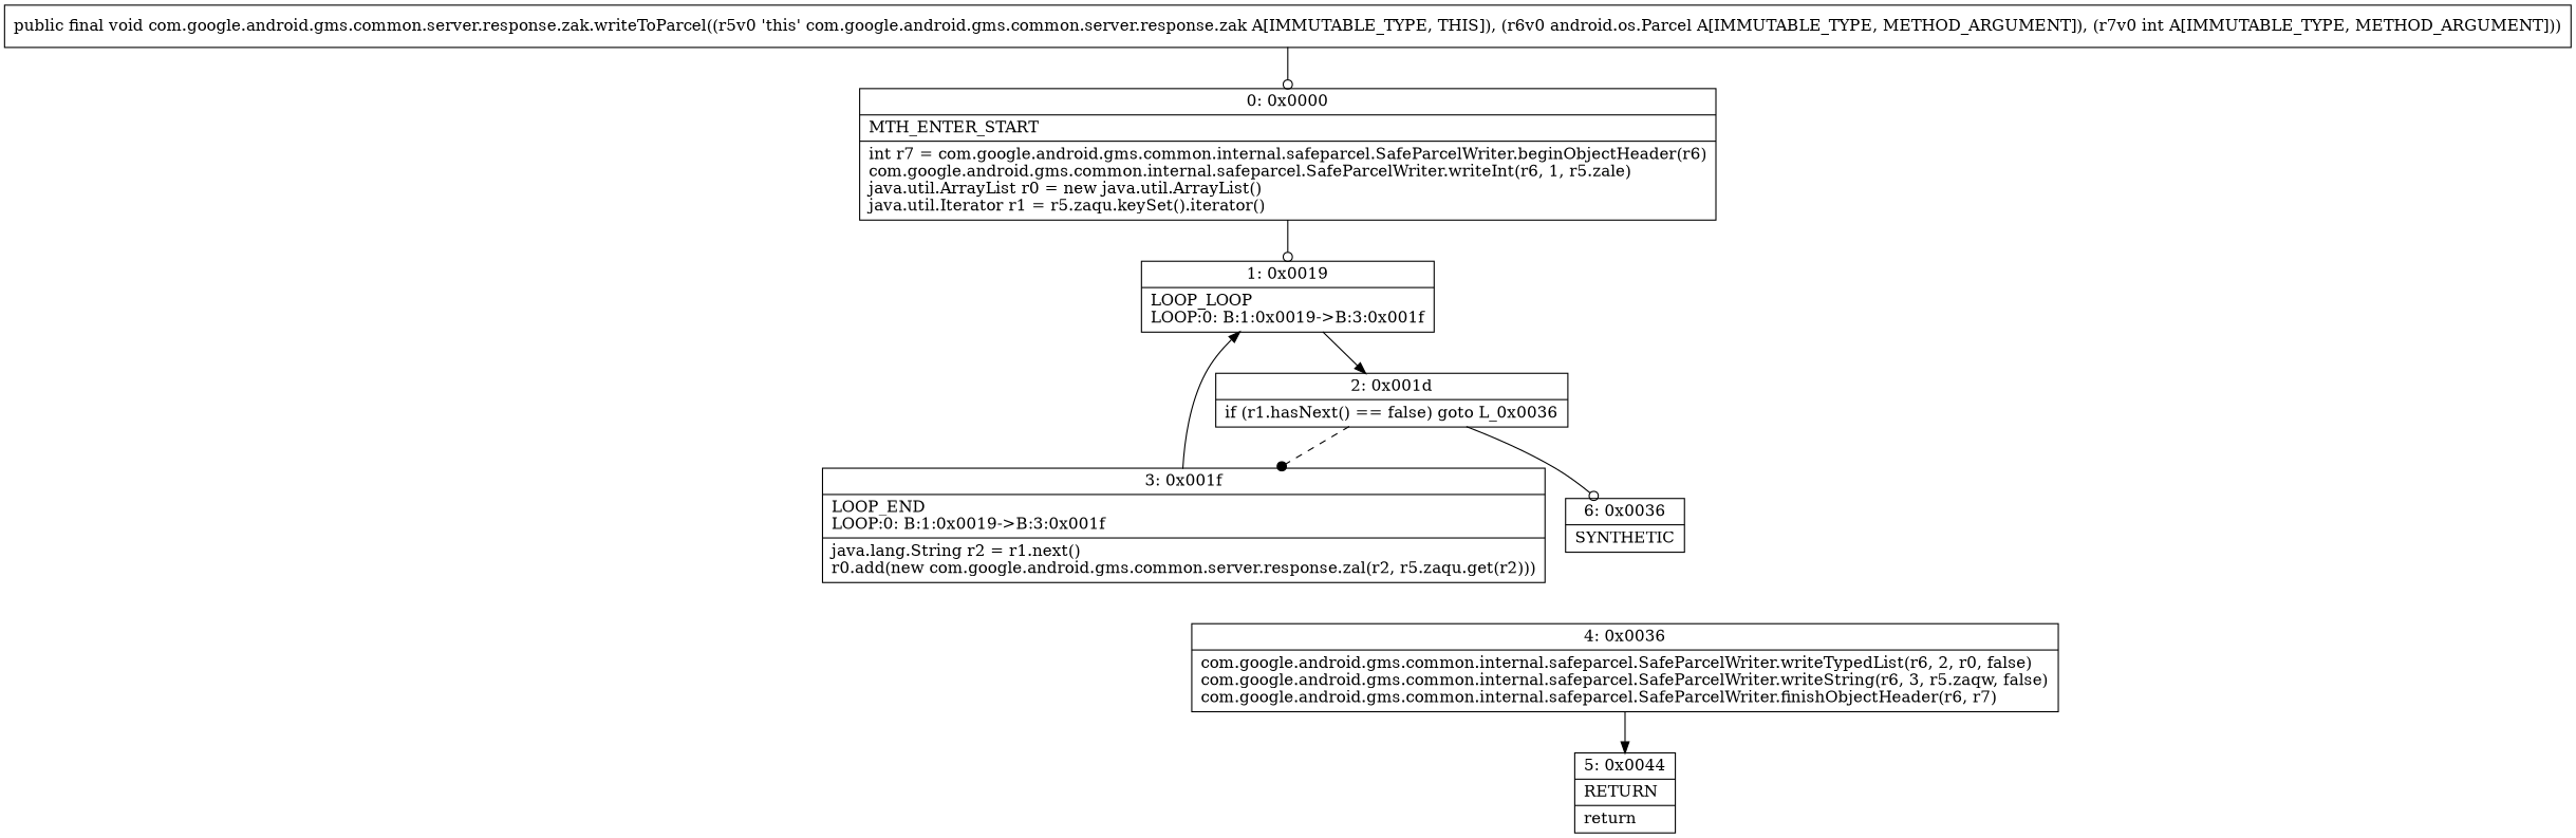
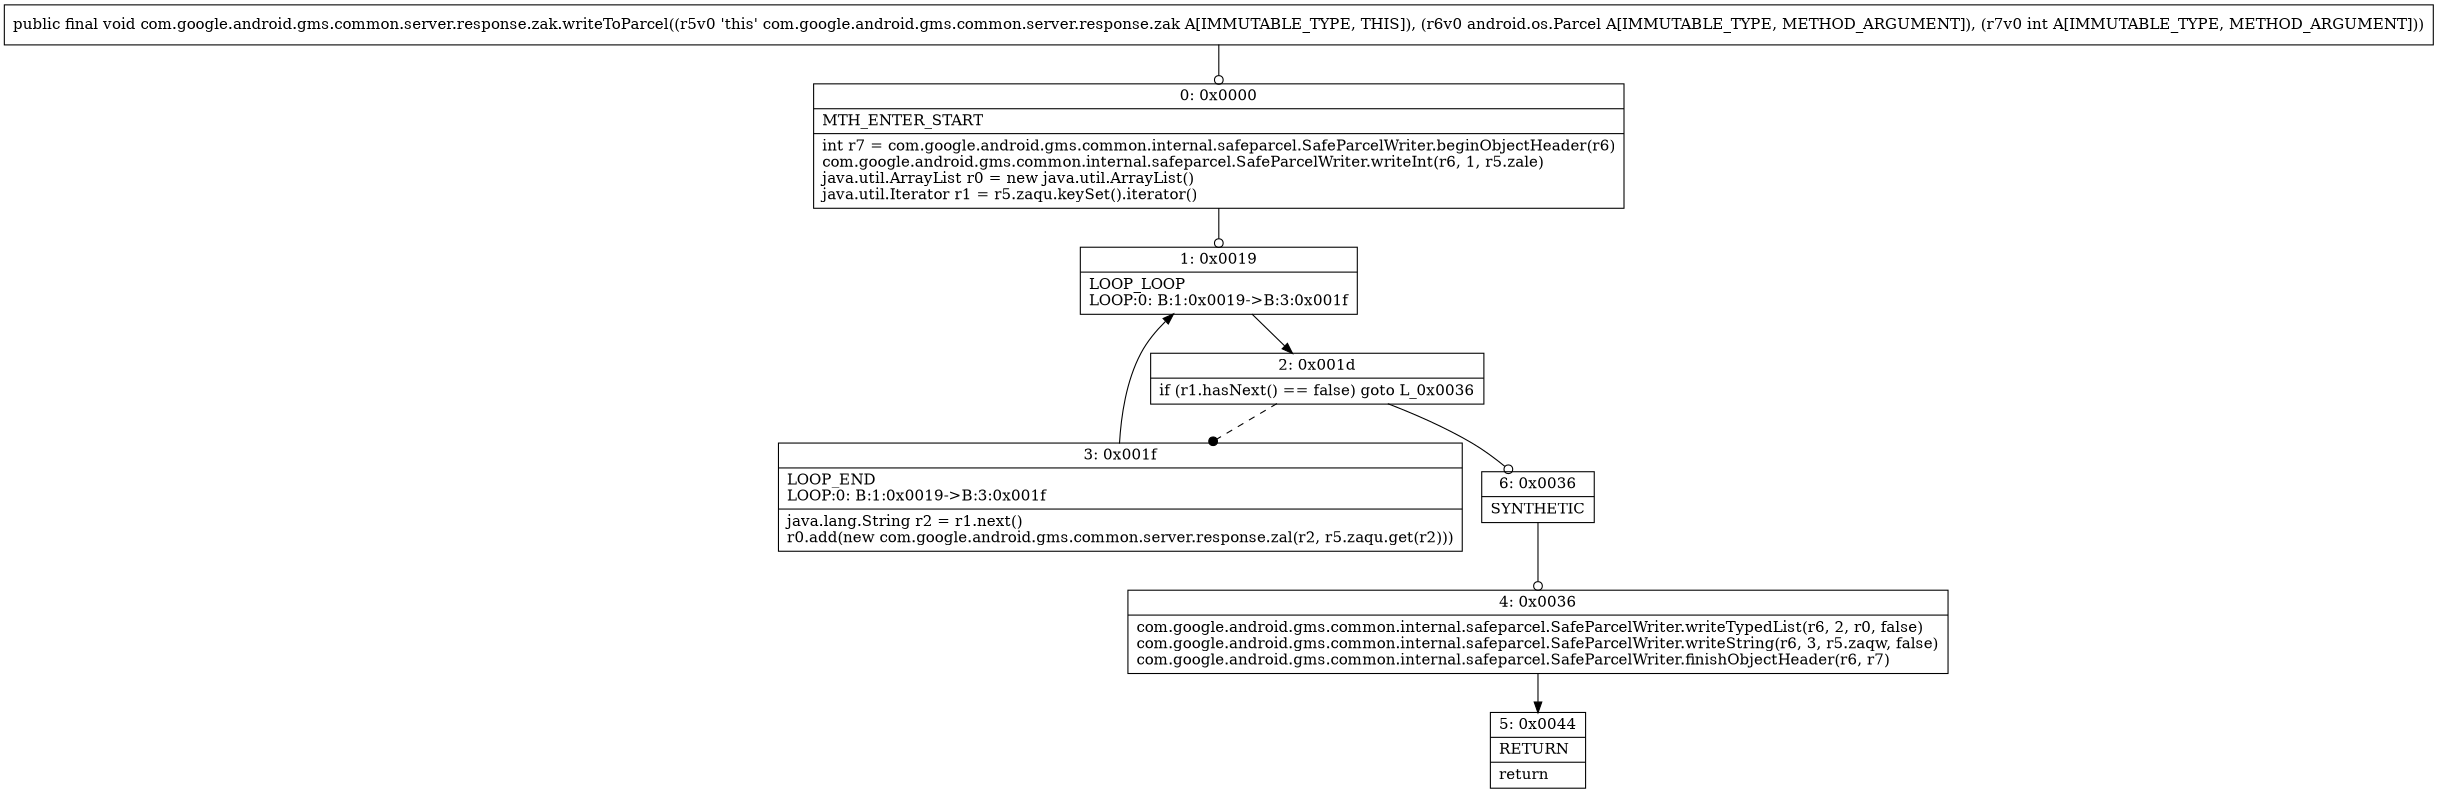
  digraph {
    node [shape=record]
    edge [arrowhead=odot]
    n1 [label="{0\:\ 0x0000|MTH_ENTER_START\l|int r7 = com.google.android.gms.common.internal.safeparcel.SafeParcelWriter.beginObjectHeader(r6)\lcom.google.android.gms.common.internal.safeparcel.SafeParcelWriter.writeInt(r6, 1, r5.zale)\ljava.util.ArrayList r0 = new java.util.ArrayList()\ljava.util.Iterator r1 = r5.zaqu.keySet().iterator()\l}"]
    n2 [label="{1\:\ 0x0019|LOOP_LOOP\lLOOP:0: B:1:0x0019\-\>B:3:0x001f\l}"]
    n3 [label="{2\:\ 0x001d|if (r1.hasNext() == false) goto L_0x0036\l}"]
    n4 [label="{3\:\ 0x001f|LOOP_END\lLOOP:0: B:1:0x0019\-\>B:3:0x001f\l|java.lang.String r2 = r1.next()\lr0.add(new com.google.android.gms.common.server.response.zal(r2, r5.zaqu.get(r2)))\l}"]
    n5 [label="{6\:\ 0x0036|SYNTHETIC\l}"]
    n6 [label="{4\:\ 0x0036|com.google.android.gms.common.internal.safeparcel.SafeParcelWriter.writeTypedList(r6, 2, r0, false)\lcom.google.android.gms.common.internal.safeparcel.SafeParcelWriter.writeString(r6, 3, r5.zaqw, false)\lcom.google.android.gms.common.internal.safeparcel.SafeParcelWriter.finishObjectHeader(r6, r7)\l}"]
    n7 [label="{5\:\ 0x0044|RETURN\l|return\l}"]
    n8 [label="{public final void com.google.android.gms.common.server.response.zak.writeToParcel((r5v0 'this' com.google.android.gms.common.server.response.zak A[IMMUTABLE_TYPE, THIS]), (r6v0 android.os.Parcel A[IMMUTABLE_TYPE, METHOD_ARGUMENT]), (r7v0 int A[IMMUTABLE_TYPE, METHOD_ARGUMENT])) }"]
    n1 -> n2
    n2 -> n3 [arrowhead=normal]
    n3 -> n4 [arrowhead=dot style=dashed]
    n3 -> n5
    n4 -> n2 [arrowhead=normal]
+   n5 -> n6
    n6 -> n7 [arrowhead=normal]
    n8 -> n1
  }
